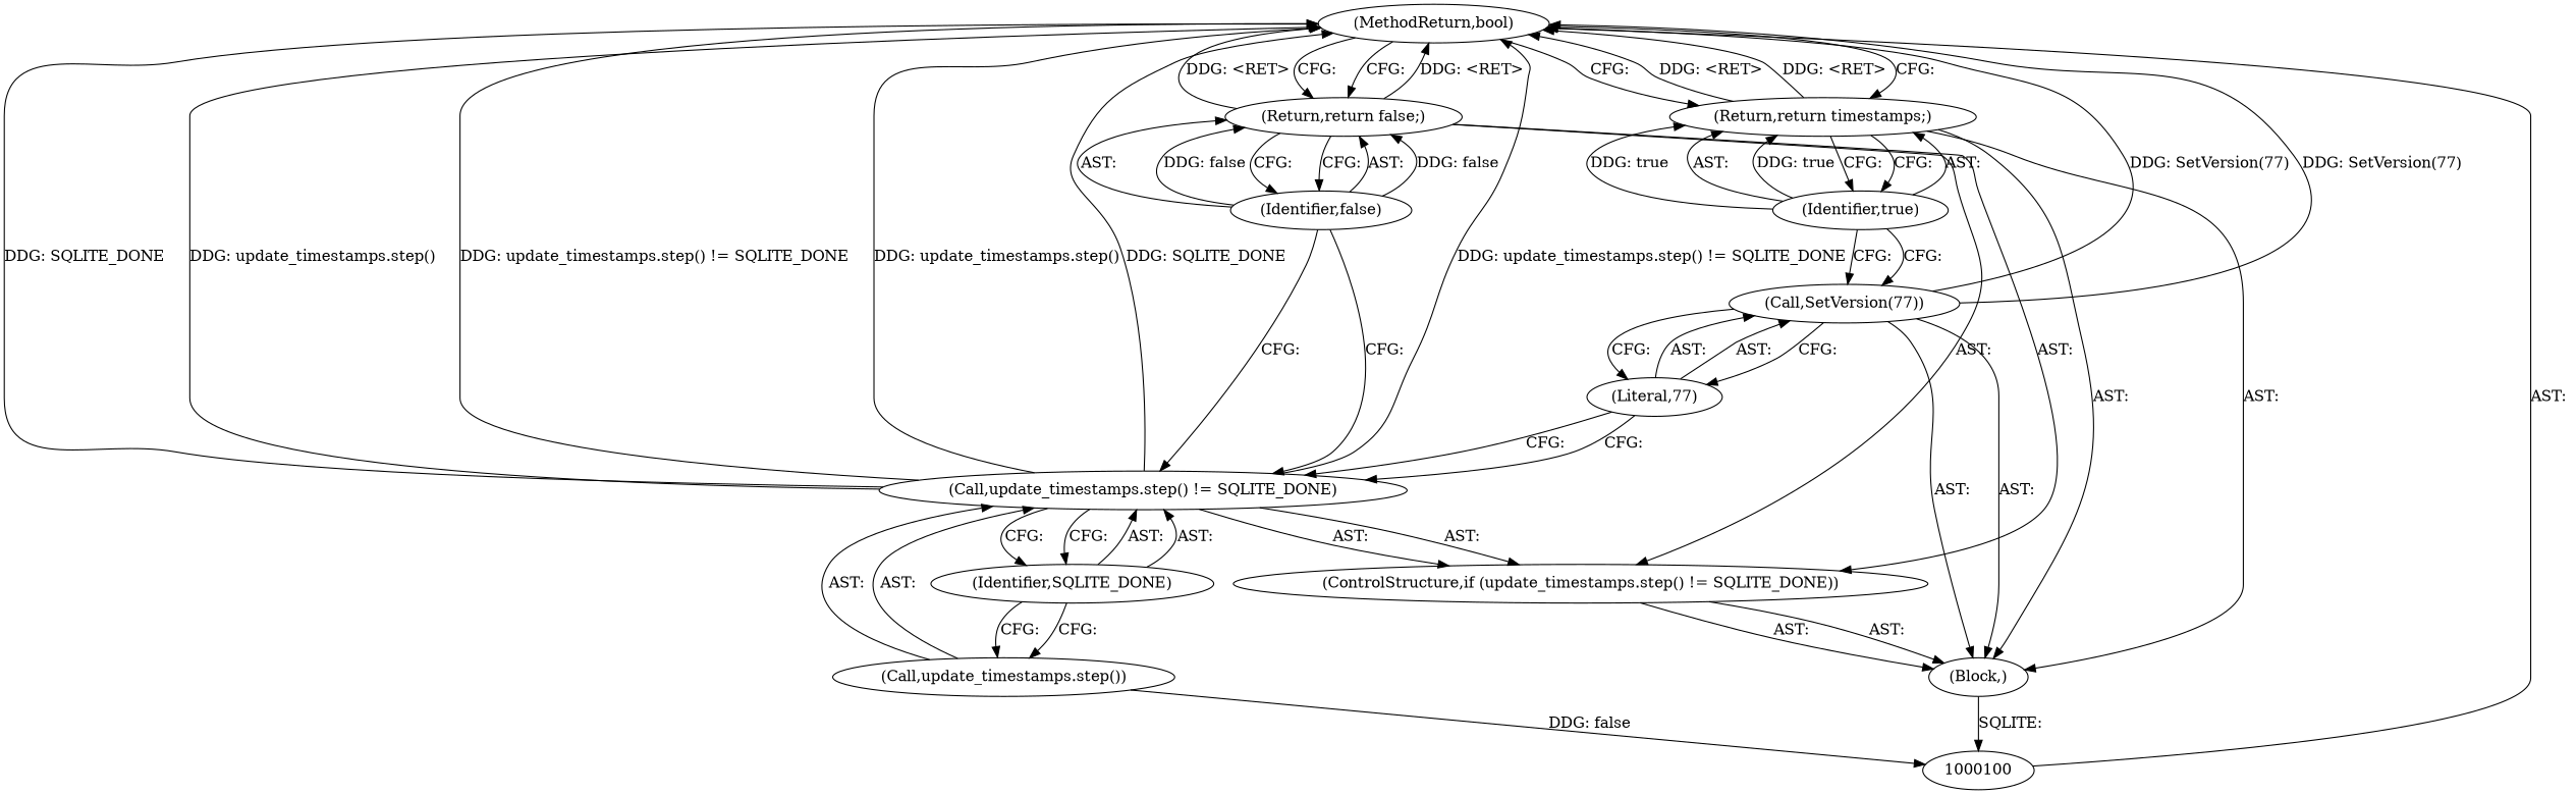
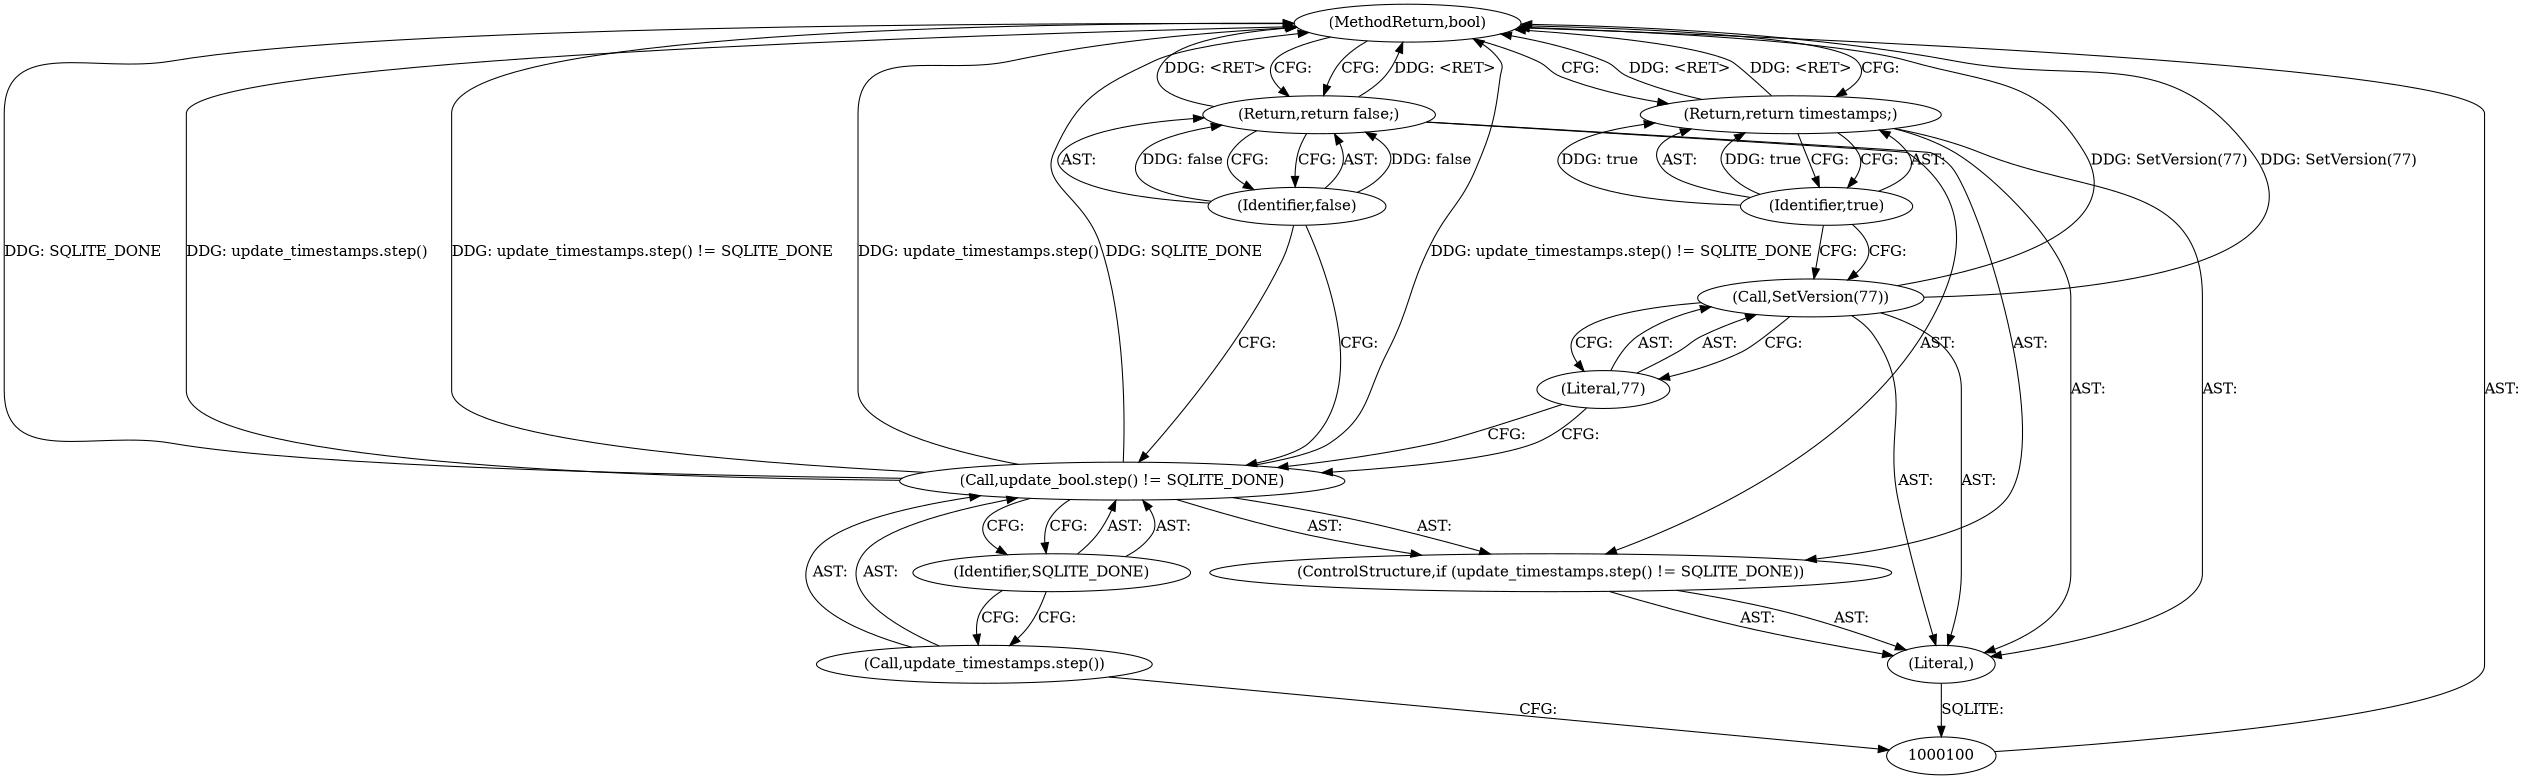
  digraph {
    n1 [label="(MethodReturn,bool)"]
    n2 [label="(Return,return false;)"]
    n3 [label="(Return,return timestamps;)"]
    n4 [label="(ControlStructure,if (update_timestamps.step() != SQLITE_DONE))"]
    n5 [label="(Identifier,false)"]
-   n6 [label="(Block,)"]
+   n6 [label="(Literal,)"]
    n7 [label="(Identifier,true)"]
    1000100
    n9 [label="(Identifier,SQLITE_DONE)"]
-   n10 [label="(Call,update_timestamps.step() != SQLITE_DONE)"]
+   n10 [label="(Call,update_bool.step() != SQLITE_DONE)"]
    n11 [label="(Call,update_timestamps.step())"]
    n12 [label="(Literal,77)"]
    n13 [label="(Call,SetVersion(77))"]
    n1 -> n2 [label="CFG: "]
    n1 -> n2 [label="CFG: "]
    n1 -> n3 [label="CFG: "]
    n1 -> n3 [label="CFG: "]
    n2 -> n1 [label="DDG: <RET>"]
    n2 -> n1 [label="DDG: <RET>"]
    n2 -> n4 [label="AST: "]
    n2 -> n4 [label="AST: "]
    n2 -> n5 [label="CFG: "]
    n2 -> n5 [label="CFG: "]
    n3 -> n1 [label="DDG: <RET>"]
    n3 -> n1 [label="DDG: <RET>"]
    n3 -> n6 [label="AST: "]
    n3 -> n6 [label="AST: "]
    n3 -> n7 [label="CFG: "]
    n3 -> n7 [label="CFG: "]
    n4 -> n6 [label="AST: "]
    n4 -> n6 [label="AST: "]
    n5 -> n2 [label="AST: "]
    n5 -> n2 [label="DDG: false"]
    n5 -> n2 [label="AST: "]
    n5 -> n2 [label="DDG: false"]
    n5 -> n10 [label="CFG: "]
    n5 -> n10 [label="CFG: "]
    n6 -> 1000100 [label="SQLITE: "]
    n7 -> n3 [label="AST: "]
    n7 -> n3 [label="DDG: true"]
    n7 -> n3 [label="AST: "]
    n7 -> n3 [label="DDG: true"]
    n7 -> n13 [label="CFG: "]
    n7 -> n13 [label="CFG: "]
    1000100 -> n1 [label="AST: "]
    n9 -> n10 [label="AST: "]
    n9 -> n10 [label="AST: "]
    n9 -> n11 [label="CFG: "]
    n9 -> n11 [label="CFG: "]
    n10 -> n1 [label="DDG: update_timestamps.step() != SQLITE_DONE"]
    n10 -> n1 [label="DDG: update_timestamps.step()"]
    n10 -> n1 [label="DDG: SQLITE_DONE"]
    n10 -> n1 [label="DDG: update_timestamps.step() != SQLITE_DONE"]
    n10 -> n1 [label="DDG: update_timestamps.step()"]
    n10 -> n1 [label="DDG: SQLITE_DONE"]
    n10 -> n4 [label="AST: "]
    n10 -> n4 [label="AST: "]
    n10 -> n9 [label="CFG: "]
    n10 -> n9 [label="CFG: "]
-   n11 -> 1000100 [label="DDG: false"]
+   n11 -> 1000100 [label="CFG: "]
    n11 -> n10 [label="AST: "]
    n11 -> n10 [label="AST: "]
    n12 -> n10 [label="CFG: "]
    n12 -> n10 [label="CFG: "]
    n12 -> n13 [label="AST: "]
    n12 -> n13 [label="AST: "]
    n13 -> n1 [label="DDG: SetVersion(77)"]
    n13 -> n1 [label="DDG: SetVersion(77)"]
    n13 -> n6 [label="AST: "]
    n13 -> n6 [label="AST: "]
    n13 -> n12 [label="CFG: "]
    n13 -> n12 [label="CFG: "]
  }
